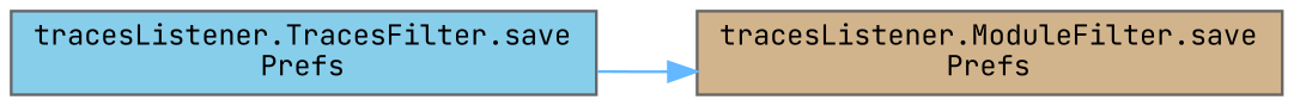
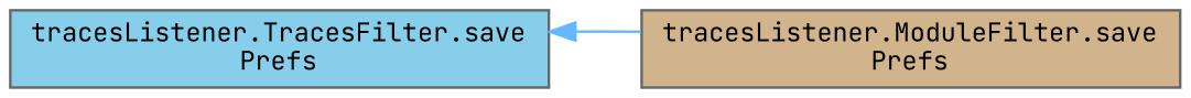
  digraph {
    rankdir=RL
    fontname="JetBrains Mono"
    node [fontname="JetBrains Mono" fontsize=10 shape=box style=filled]
    n1 [color=gray40 fillcolor=tan fontcolor=black height=0.2 label="tracesListener.ModuleFilter.save\lPrefs" width=0.4]
    n2 [color=grey40 fillcolor=skyblue height=0.2 label="tracesListener.TracesFilter.save\lPrefs" width=0.4]
-   n1 -> n2 [color=steelblue1 dir=back fontname="JetBrains Mono" fontsize=10 labelfontname=Helvetica labelfontsize=10 style=solid]
+   n2 -> n1 [color=steelblue1 dir=back fontname="JetBrains Mono" fontsize=10 labelfontname=Helvetica labelfontsize=10 style=solid]
  }
